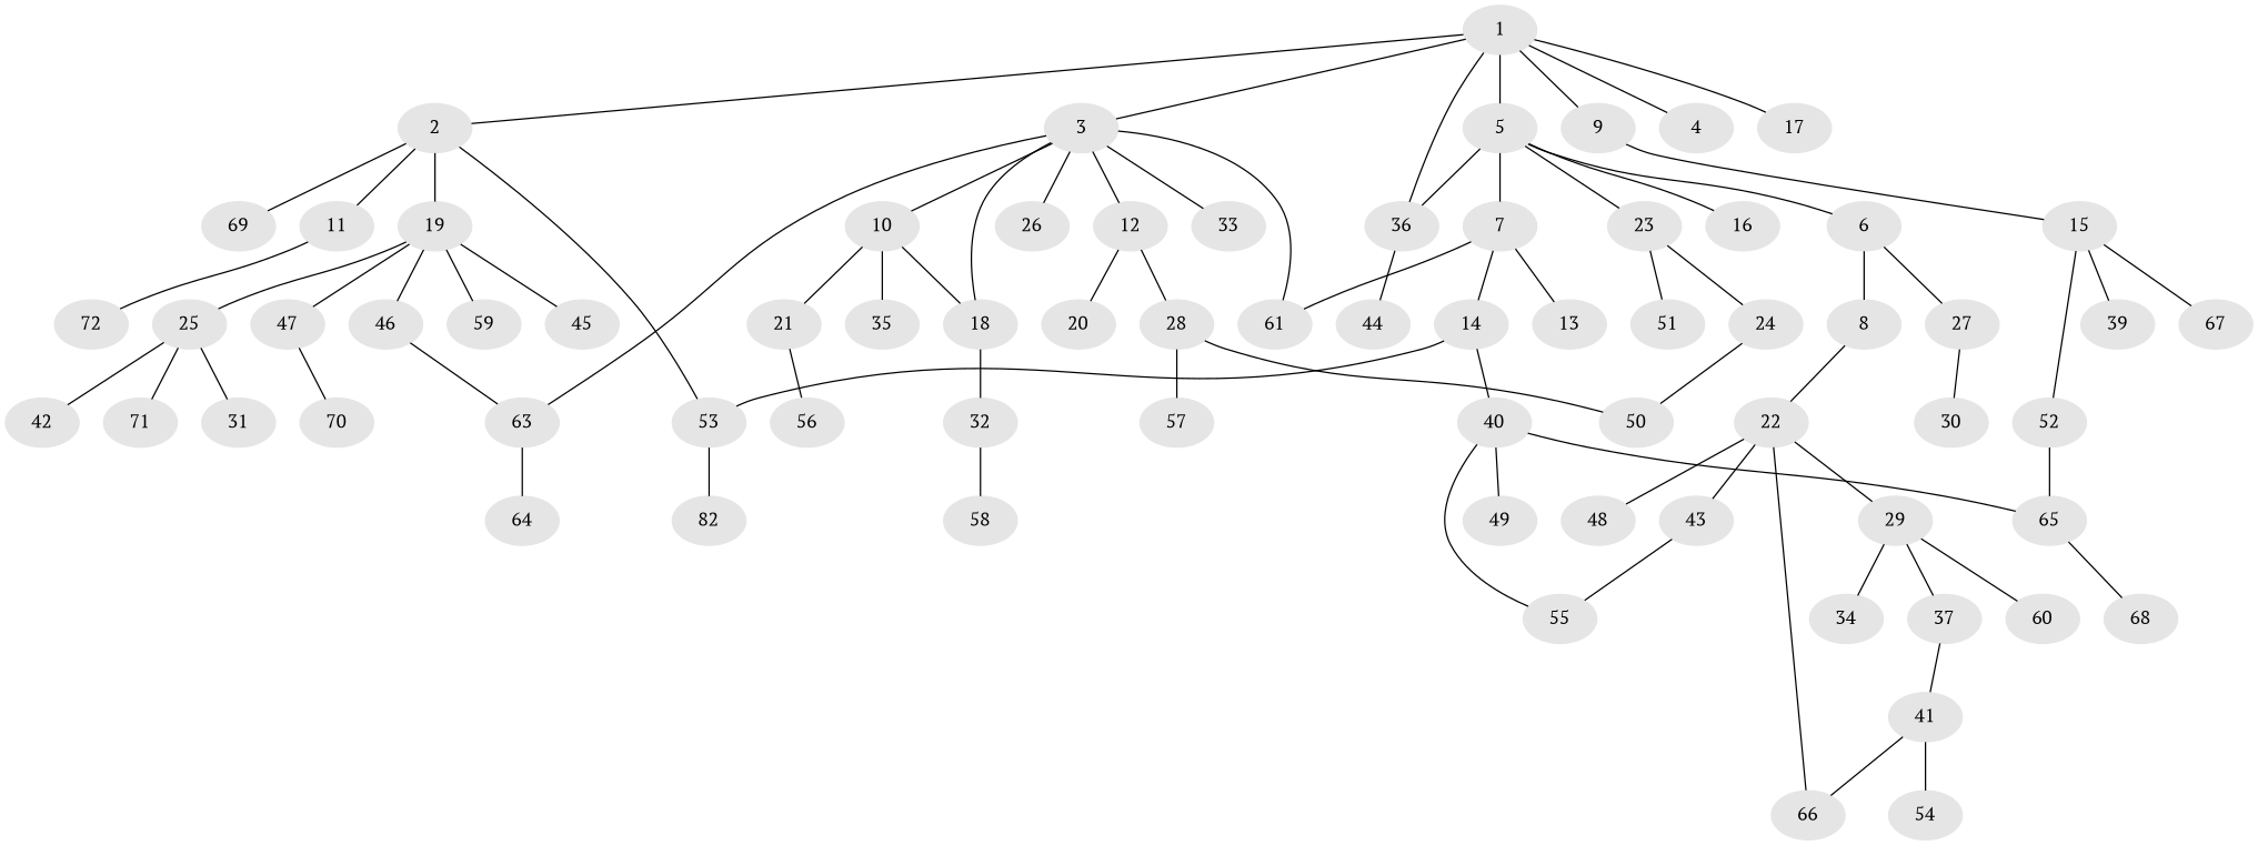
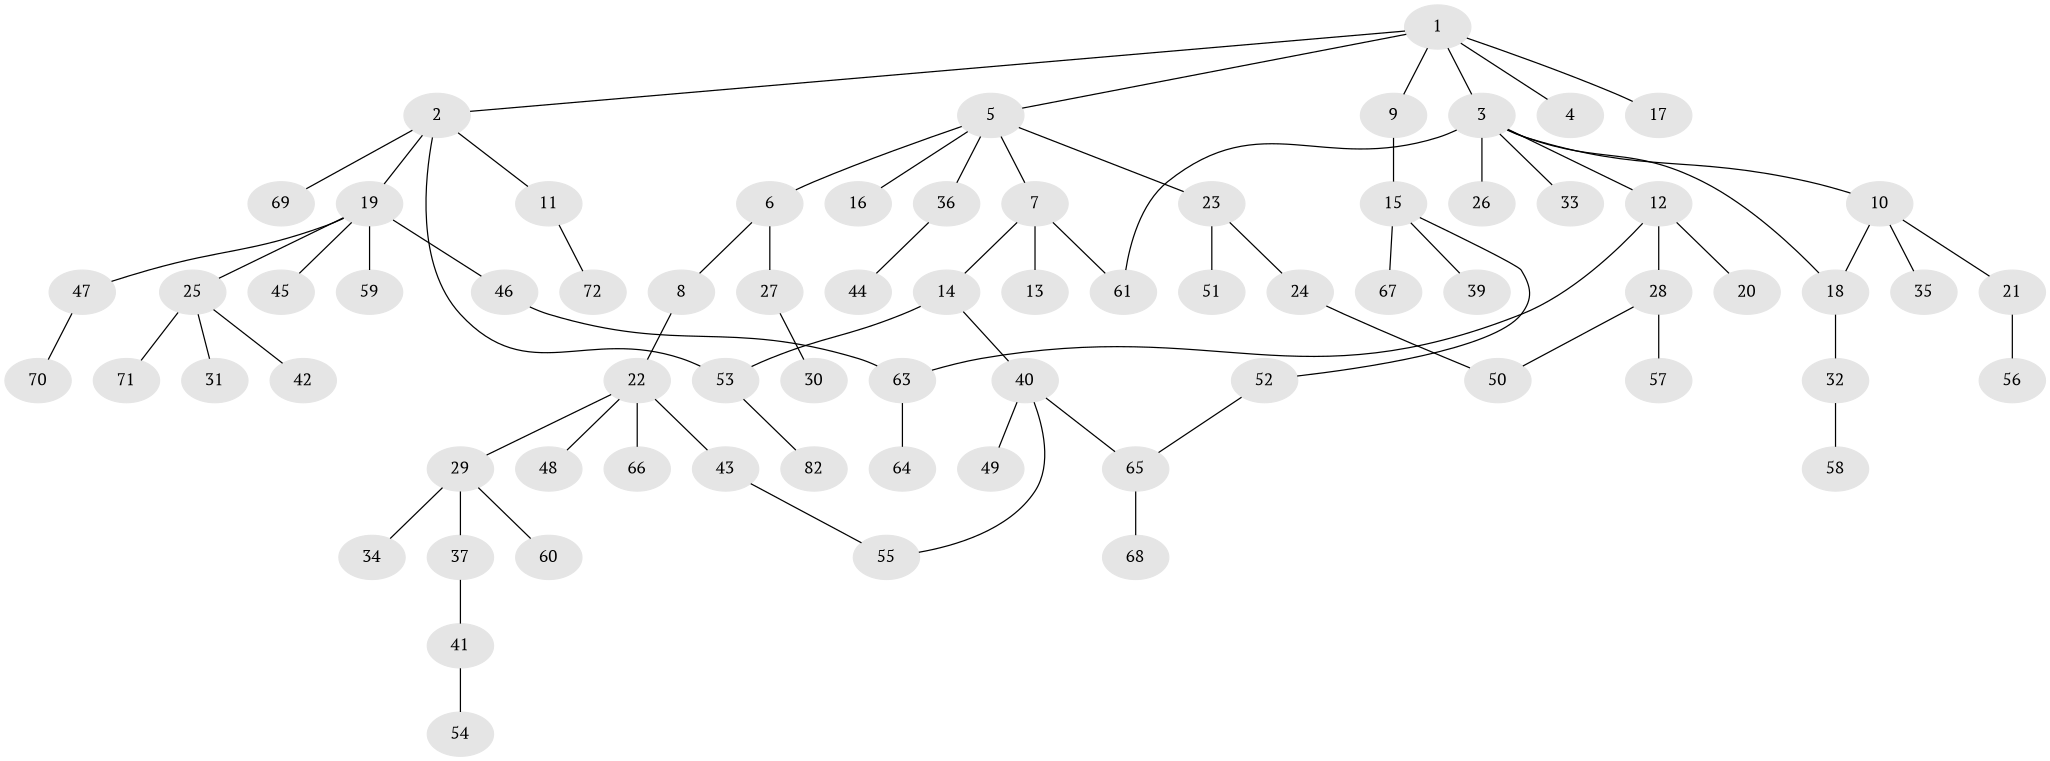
  graph {
    fontname="PT Serif"
    node [color=gray90 fontname="PT Serif" style=filled]
    edge [fontname="PT Serif"]
    1
    2
    3
    4
    5
    9
    17
    36
    11
    19
    53
    69
    10
    12
    18
    26
    33
    61
    6
    7
    16
    23
    15
    44
    72
    25
    45
    46
    47
    59
    n31 [label=82]
    21
    35
    20
    28
    63
    32
    8
    27
    13
    14
    24
    51
    22
    30
    40
    29
    43
    48
    66
    39
    52
    67
    56
    50
    57
    64
    49
    55
    65
    58
    31
    42
    71
    70
    34
    37
    60
    41
    54
    68
    1 -- 2
    1 -- 3
    1 -- 4
    1 -- 5
    1 -- 9
    1 -- 17
-   1 -- 36
    2 -- 11
    2 -- 19
    2 -- 53
    2 -- 69
    3 -- 10
    3 -- 12
    3 -- 18
    3 -- 26
    3 -- 33
    3 -- 61
    5 -- 36
    5 -- 6
    5 -- 7
    5 -- 16
    5 -- 23
    9 -- 15
    36 -- 44
    11 -- 72
    19 -- 25
    19 -- 45
    19 -- 46
    19 -- 47
    19 -- 59
    53 -- n31
    10 -- 18
    10 -- 21
    10 -- 35
    12 -- 20
    12 -- 28
-   3 -- 63
+   12 -- 63
    18 -- 32
    6 -- 8
    6 -- 27
    7 -- 61
    7 -- 13
    7 -- 14
    23 -- 24
    23 -- 51
    15 -- 39
    15 -- 52
    15 -- 67
    25 -- 31
    25 -- 42
    25 -- 71
    46 -- 63
    47 -- 70
    21 -- 56
    28 -- 50
    28 -- 57
    63 -- 64
    32 -- 58
    8 -- 22
    27 -- 30
    14 -- 53
    14 -- 40
    24 -- 50
    22 -- 29
    22 -- 43
    22 -- 48
    22 -- 66
    40 -- 49
    40 -- 55
    40 -- 65
    29 -- 34
    29 -- 37
    29 -- 60
    43 -- 55
    52 -- 65
    65 -- 68
    37 -- 41
-   41 -- 66
    41 -- 54
  }
